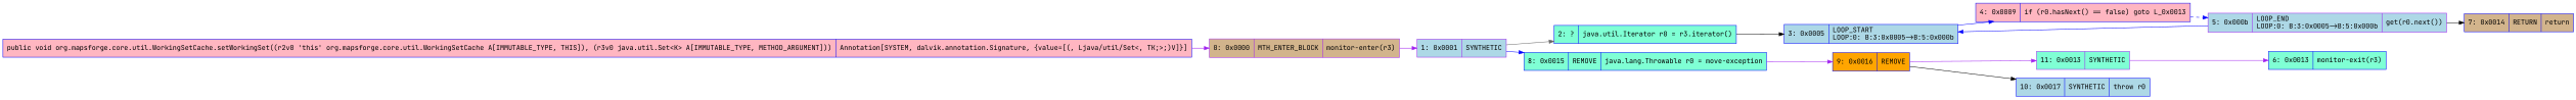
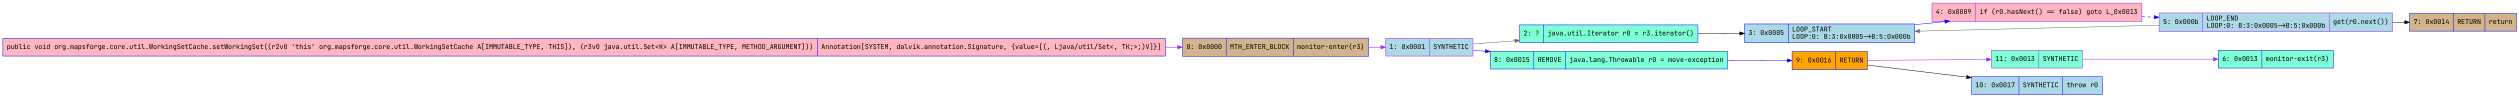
  digraph {
    fontname="JetBrains Mono"
    rankdir=LR
    node [color=blue fillcolor=lightblue fontname="JetBrains Mono" shape=record style=filled]
    edge [color=purple fontname="JetBrains Mono"]
-   n1 [color=purple fillcolor=tan label="{0\:\ 0x0000|MTH_ENTER_BLOCK\l|monitor\-enter(r3)\l}"]
+   n1 [fillcolor=tan label="{0\:\ 0x0000|MTH_ENTER_BLOCK\l|monitor\-enter(r3)\l}"]
    n2 [color=purple label="{1\:\ 0x0001|SYNTHETIC\l}"]
    n3 [fillcolor=aquamarine label="{2\:\ ?|java.util.Iterator r0 = r3.iterator()\l}"]
    n4 [fillcolor=aquamarine label="{8\:\ 0x0015|REMOVE\l|java.lang.Throwable r0 = move\-exception\l}"]
    n5 [label="{3\:\ 0x0005|LOOP_START\lLOOP:0: B:3:0x0005\-\>B:5:0x000b\l}"]
-   n6 [fillcolor=orange label="{9\:\ 0x0016|REMOVE\l}"]
-   n7 [fillcolor=lightpink label="{4\:\ 0x0009|if (r0.hasNext() == false) goto L_0x0013\l}"]
+   n6 [fillcolor=orange label="{9\:\ 0x0016|RETURN\l}"]
+   n7 [color=purple fillcolor=lightpink label="{4\:\ 0x0009|if (r0.hasNext() == false) goto L_0x0013\l}"]
    n8 [color=purple label="{5\:\ 0x000b|LOOP_END\lLOOP:0: B:3:0x0005\-\>B:5:0x000b\l|get(r0.next())\l}"]
    n9 [fillcolor=tan label="{7\:\ 0x0014|RETURN\l|return\l}"]
    n10 [color=purple fillcolor=aquamarine label="{11\:\ 0x0013|SYNTHETIC\l}"]
    n11 [fillcolor=aquamarine label="{6\:\ 0x0013|monitor\-exit(r3)\l}"]
    n12 [label="{10\:\ 0x0017|SYNTHETIC\l|throw r0\l}"]
    n13 [fillcolor=lightpink label="{public void org.mapsforge.core.util.WorkingSetCache.setWorkingSet((r2v0 'this' org.mapsforge.core.util.WorkingSetCache A[IMMUTABLE_TYPE, THIS]), (r3v0 java.util.Set\<K\> A[IMMUTABLE_TYPE, METHOD_ARGUMENT]))  | Annotation[SYSTEM, dalvik.annotation.Signature, \{value=[(, Ljava\/util\/Set\<, TK;\>;)V]\}]\l}"]
    n1 -> n2
    n2 -> n3 [color=gray40]
    n2 -> n4 [color=blue]
    n3 -> n5 [color=black]
-   n4 -> n6
+   n4 -> n6 [color=blue]
    n5 -> n7 [color=blue]
    n6 -> n10
    n6 -> n12 [color=black]
    n7 -> n8 [color=blue style=dashed]
-   n8 -> n5 [color=blue]
+   n8 -> n5 [color=gray40]
    n8 -> n9 [color=black]
    n10 -> n11
    n13 -> n1
  }
